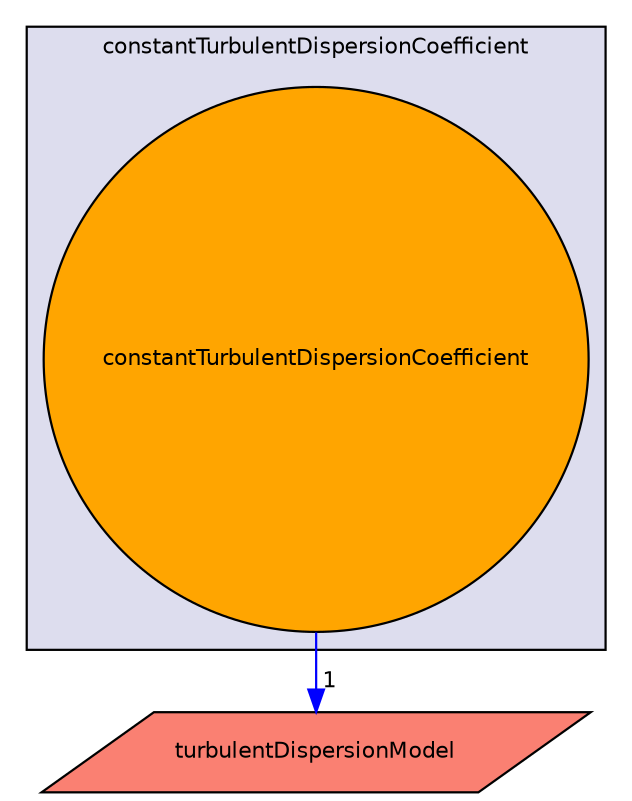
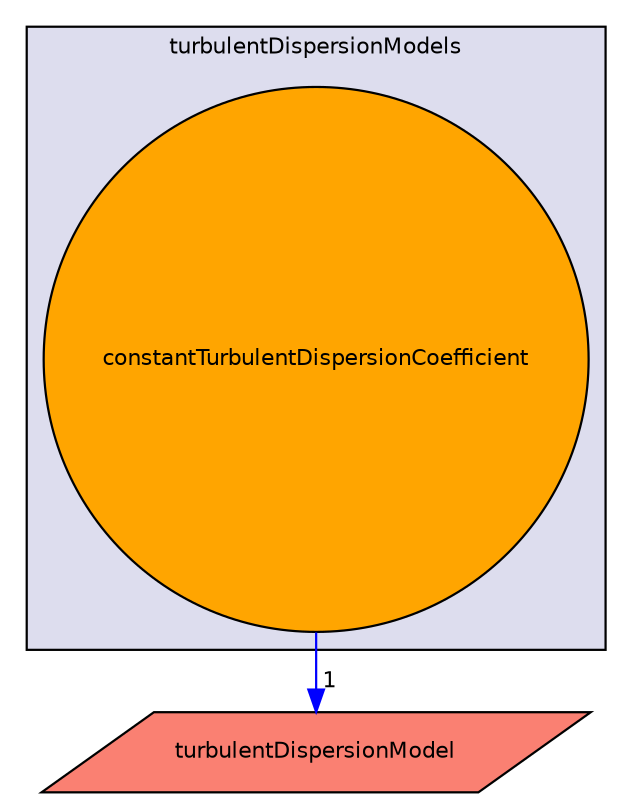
  digraph {
    compound=true
    node [fontname=Helvetica fontsize=10 style=filled]
    n1 [fillcolor=orange label=constantTurbulentDispersionCoefficient pencolor=black shape=circle]
    n2 [label=turbulentDispersionModel shape=parallelogram fillcolor=salmon]
    subgraph cluster_1 {
      bgcolor="#ddddee"
      fontname=Helvetica
      fontsize=10
-     label=constantTurbulentDispersionCoefficient
+     label=turbulentDispersionModels
      pencolor=black
      n1
    }
    n1 -> n2 [headlabel=1 labeldistance=1.5 labelfontname=Helvetica labelfontsize=10 color=blue style=solid]
  }
